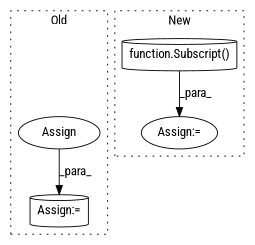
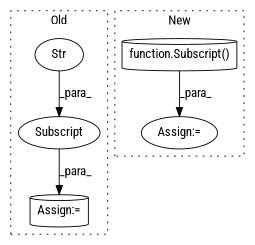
  digraph {
    fontname="Roboto Condensed"
    node [a=68 fontname="Roboto Condensed" l=3 shape=ellipse]
    edge [fontname="Roboto Condensed"]
-   n1 [a=63 l="22,0" label=Assign s="1565,0"]
+   n1 [a=63 l="22,0" label=Subscript s="1565,0"]
+   n2 [a=66 l=8 label=Str s=1578]
    n3 [label="Assign:=" s=1562 shape=cylinder]
    n4 [a=75 l="11,146" label="function.Subscript()" s="1038,1060" shape=cylinder]
    n5 [label="Assign:=" s=1035]
    subgraph cluster_1 {
      label=Old
      style=dotted
      n1
+     n2
      n3
    }
    subgraph cluster_2 {
      label=New
      style=dotted
      n4
      n5
    }
    n1 -> n3 [label=_para_]
+   n2 -> n1 [label=_para_]
    n4 -> n5 [label=_para_]
  }
